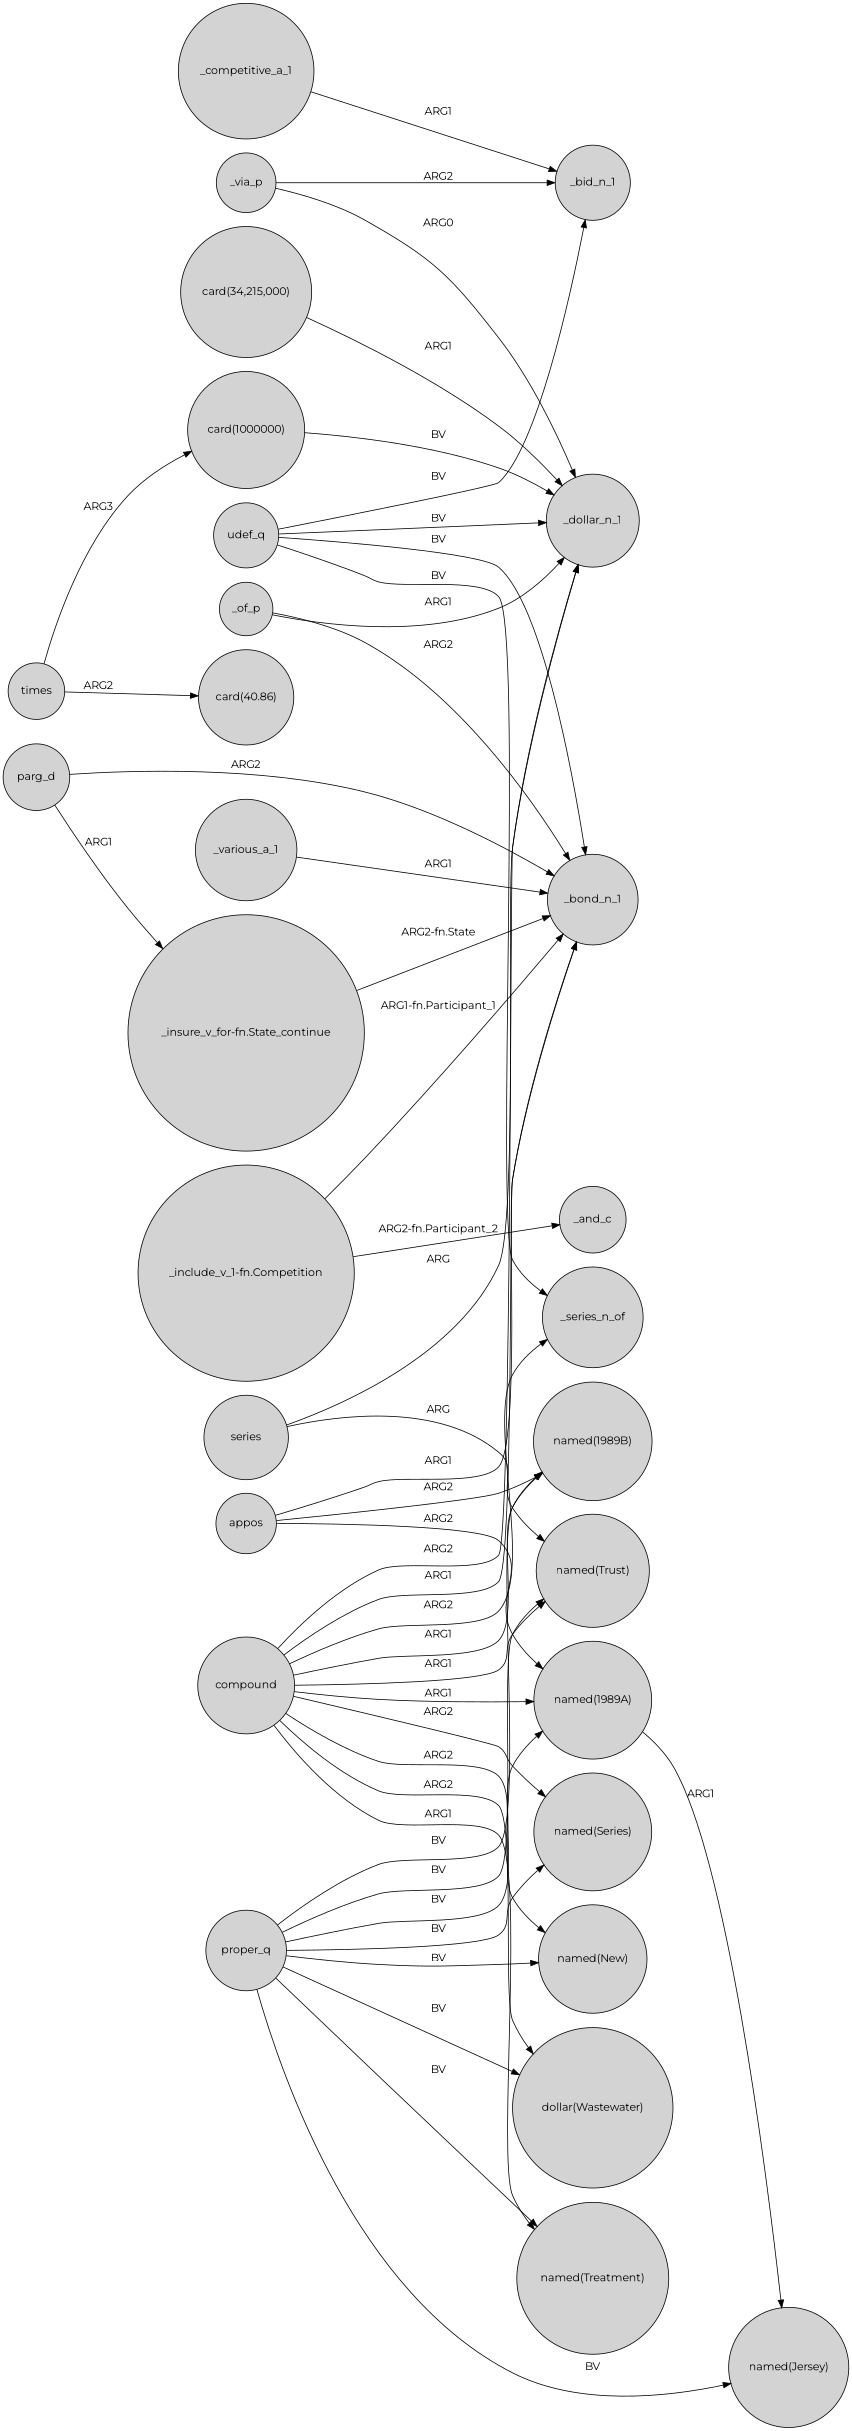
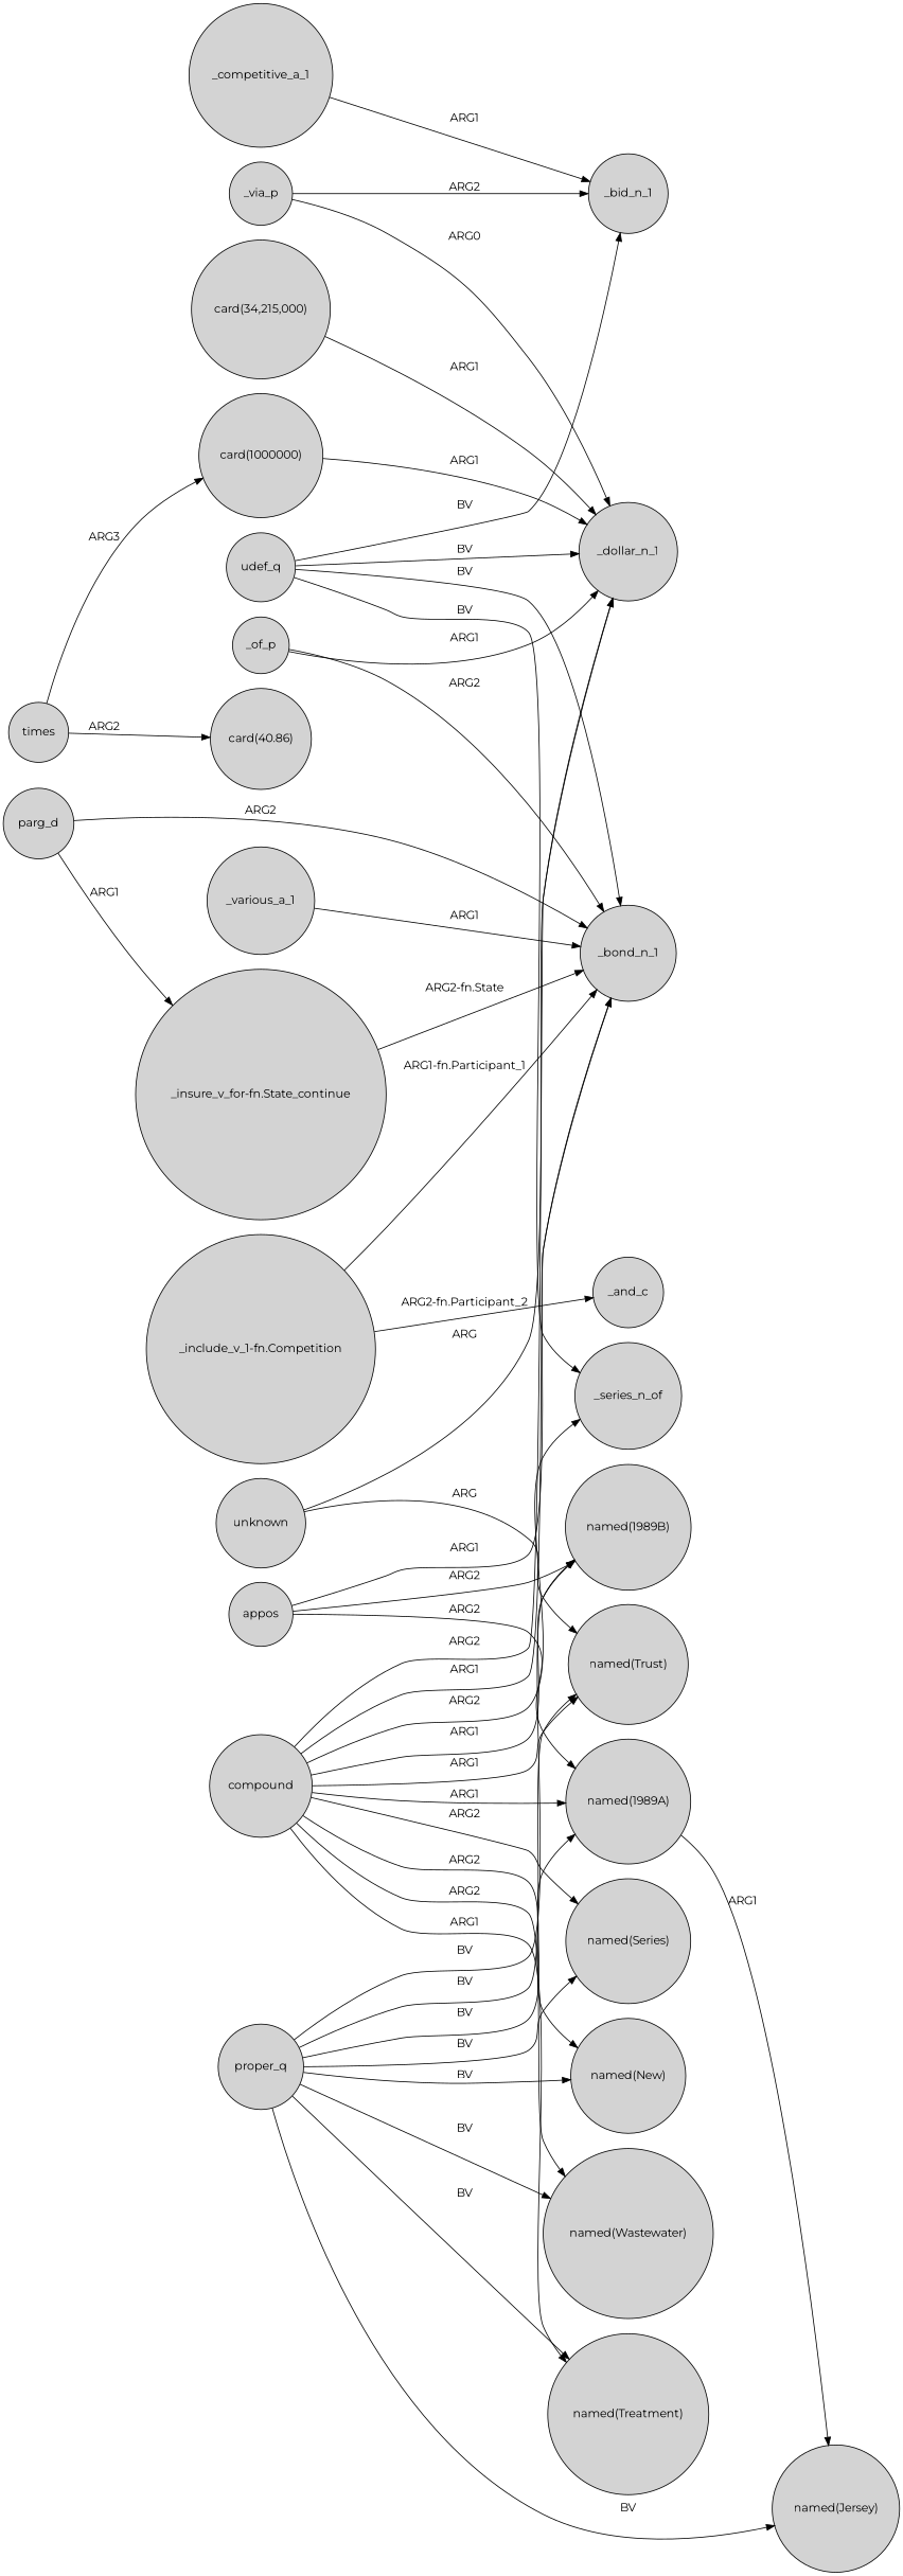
  digraph {
    fontname=Montserrat
    rankdir=LR
    node [fontname=Montserrat shape=circle style=filled]
    edge [fontname=Montserrat]
    _of_p
    _dollar_n_1
    _bond_n_1
    compound
    "named(Series)"
    "named(Trust)"
    "named(1989B)"
    "named(1989A)"
    "named(New)"
-   "named(Wastewater)" [label="dollar(Wastewater)"]
+   "named(Wastewater)"
    "named(Treatment)"
    _series_n_of
    "named(Jersey)"
    proper_q
    parg_d
    "_insure_v_for-fn.State_continue"
    udef_q
    _bid_n_1
    "_include_v_1-fn.Competition"
    _and_c
    appos
    times
    "card(1000000)"
    "card(40.86)"
-   unknown [label=series]
+   unknown
    _competitive_a_1
    _various_a_1
    _via_p
    "card(34,215,000)"
    _of_p -> _dollar_n_1 [label=ARG1]
    _of_p -> _bond_n_1 [label=ARG2]
    compound -> _dollar_n_1 [label=ARG2]
    compound -> _bond_n_1 [label=ARG1]
    compound -> "named(Series)" [label=ARG2]
    compound -> "named(Trust)" [label=ARG1]
    compound -> "named(1989B)" [label=ARG1]
    compound -> "named(1989A)" [label=ARG1]
    compound -> "named(New)" [label=ARG2]
    compound -> "named(Wastewater)" [label=ARG2]
    compound -> "named(Treatment)" [label=ARG1]
    compound -> _series_n_of [label=ARG2]
    "named(1989A)" -> "named(Jersey)" [label=ARG1]
    proper_q -> "named(Series)" [label=BV]
    proper_q -> "named(Trust)" [label=BV]
    proper_q -> "named(1989B)" [label=BV]
    proper_q -> "named(1989A)" [label=BV]
    proper_q -> "named(New)" [label=BV]
    proper_q -> "named(Wastewater)" [label=BV]
    proper_q -> "named(Treatment)" [label=BV]
    proper_q -> "named(Jersey)" [label=BV]
    parg_d -> _bond_n_1 [label=ARG2]
    parg_d -> "_insure_v_for-fn.State_continue" [label=ARG1]
    "_insure_v_for-fn.State_continue" -> _bond_n_1 [label="ARG2-fn.State"]
    udef_q -> _dollar_n_1 [label=BV]
    udef_q -> _bond_n_1 [label=BV]
    udef_q -> _series_n_of [label=BV]
    udef_q -> _bid_n_1 [label=BV]
    "_include_v_1-fn.Competition" -> _bond_n_1 [label="ARG1-fn.Participant_1"]
    "_include_v_1-fn.Competition" -> _and_c [label="ARG2-fn.Participant_2"]
    appos -> _bond_n_1 [label=ARG1]
    appos -> "named(1989B)" [label=ARG2]
    appos -> "named(1989A)" [label=ARG2]
    times -> "card(1000000)" [label=ARG3]
    times -> "card(40.86)" [label=ARG2]
-   "card(1000000)" -> _dollar_n_1 [label=BV]
+   "card(1000000)" -> _dollar_n_1 [label=ARG1]
    unknown -> _dollar_n_1 [label=ARG]
    unknown -> "named(Trust)" [label=ARG]
    _competitive_a_1 -> _bid_n_1 [label=ARG1]
    _various_a_1 -> _bond_n_1 [label=ARG1]
    _via_p -> _dollar_n_1 [label=ARG0]
    _via_p -> _bid_n_1 [label=ARG2]
    "card(34,215,000)" -> _dollar_n_1 [label=ARG1]
  }
